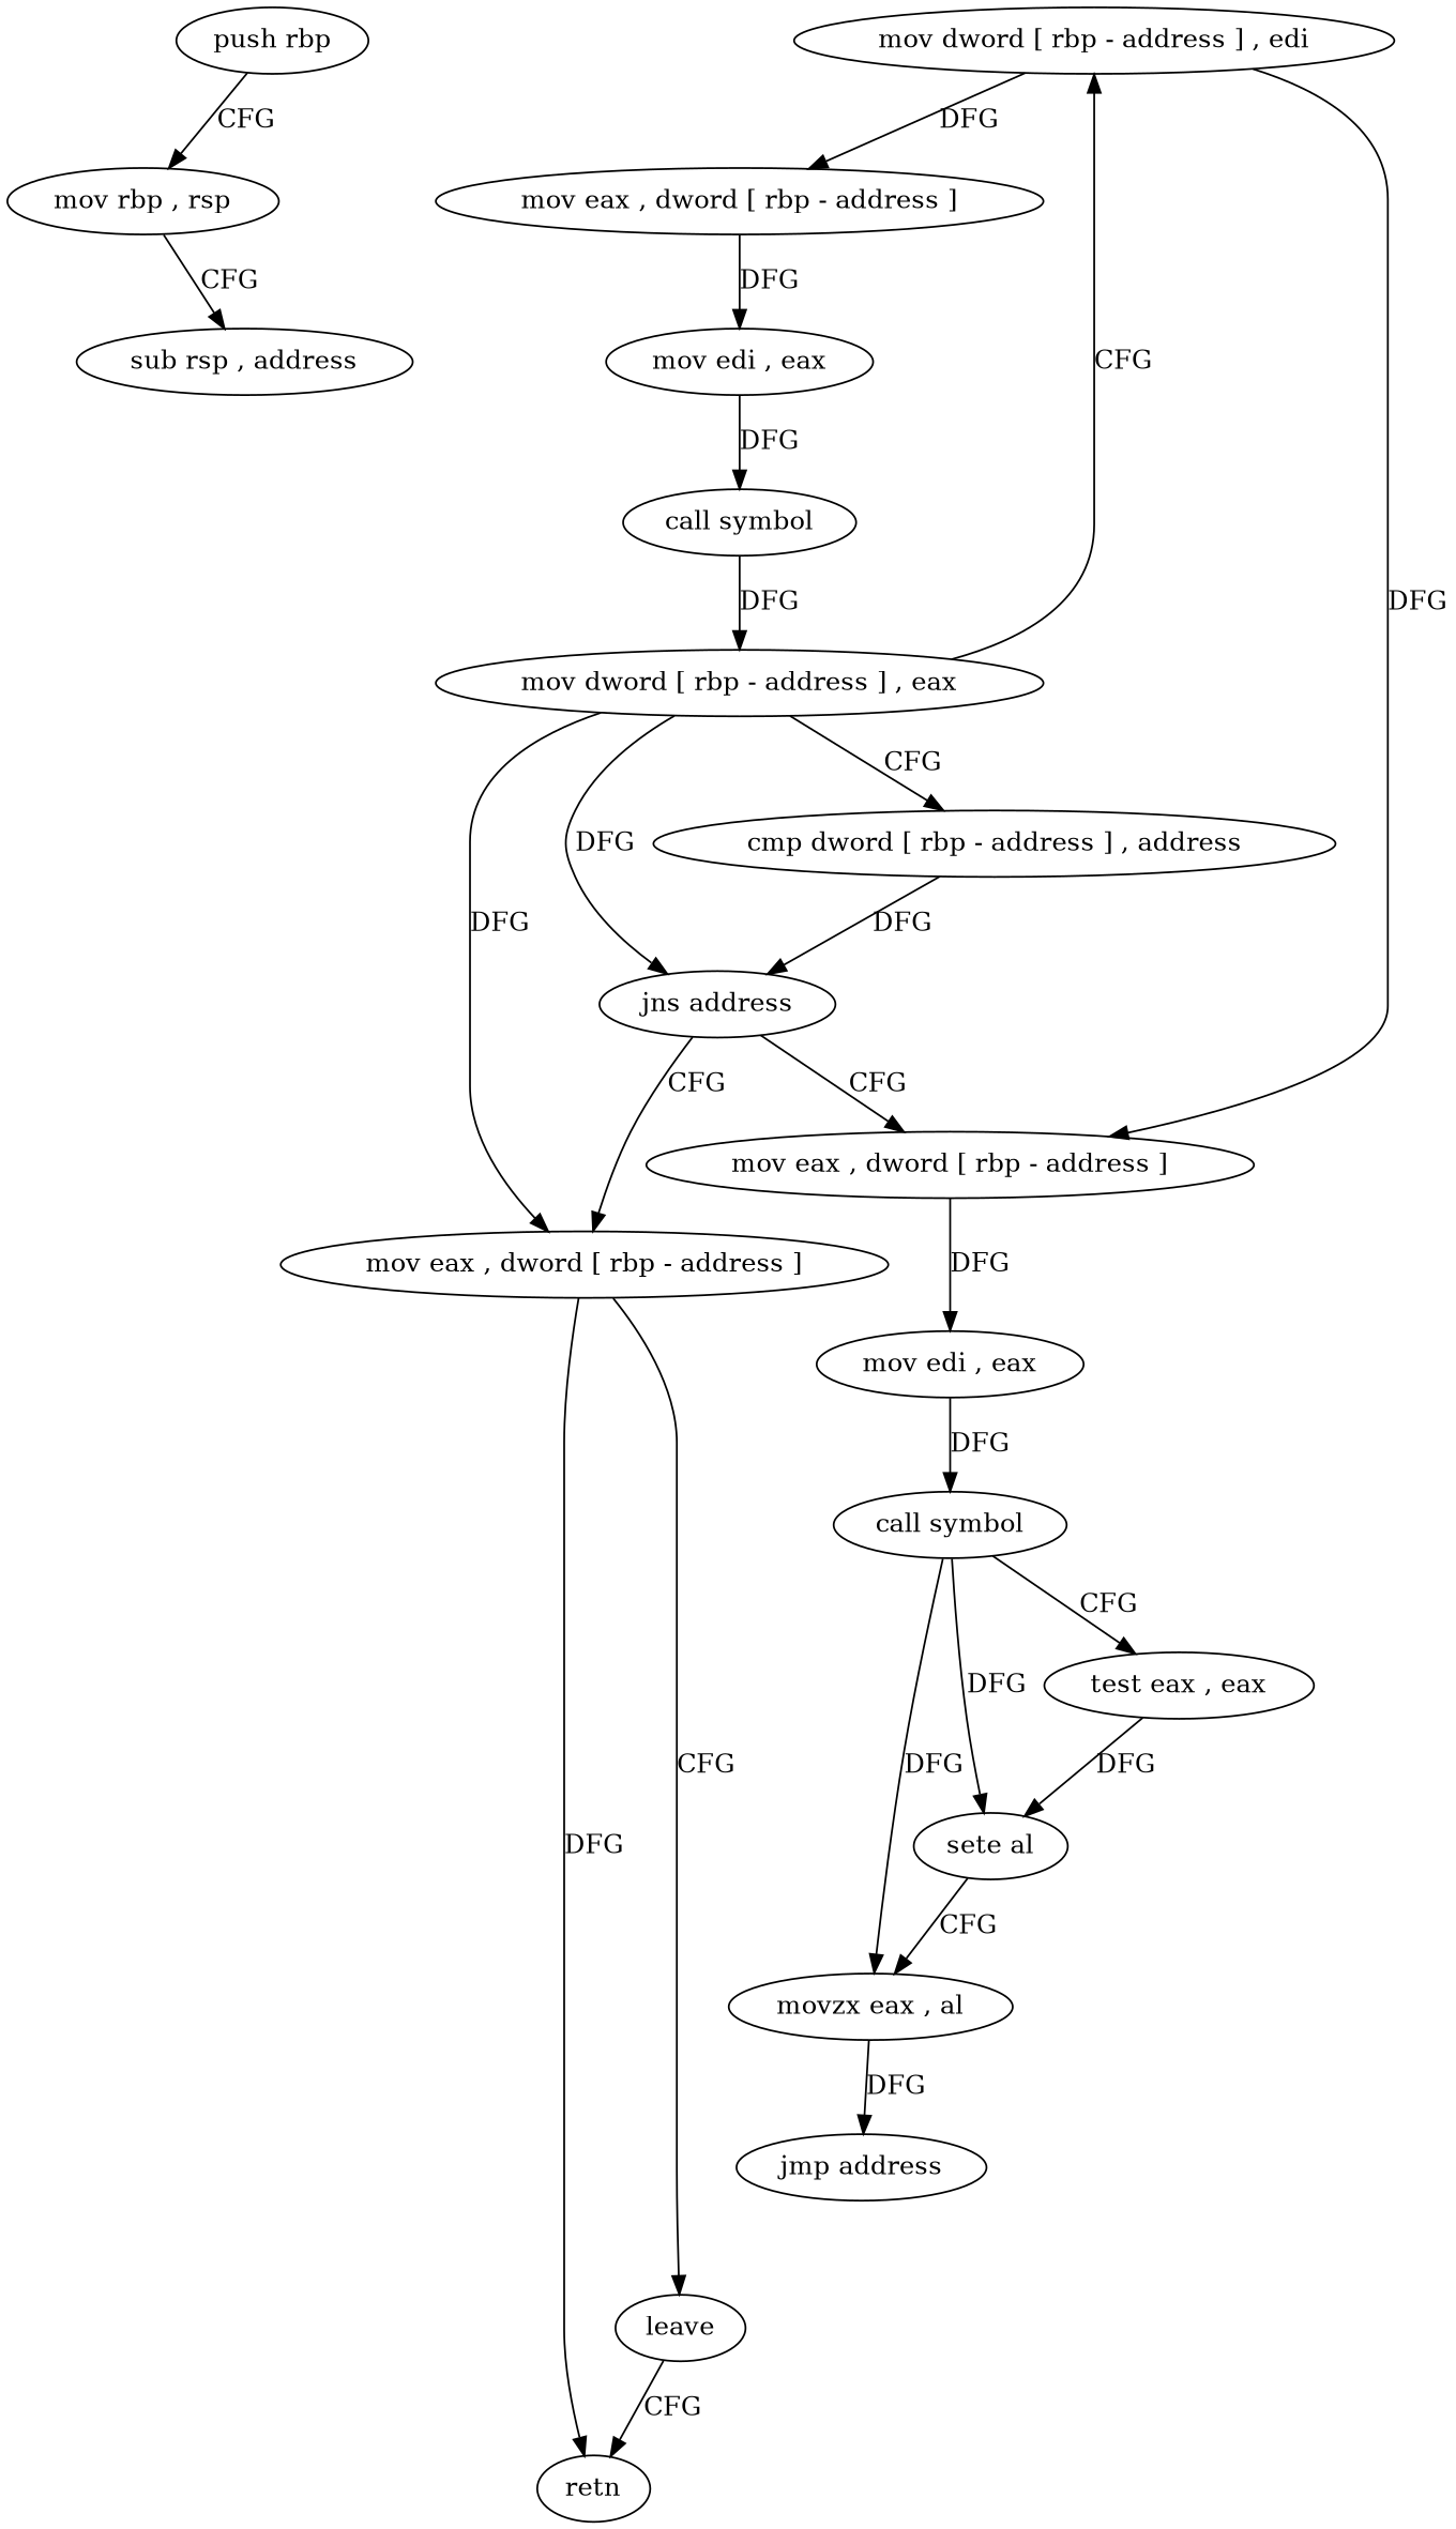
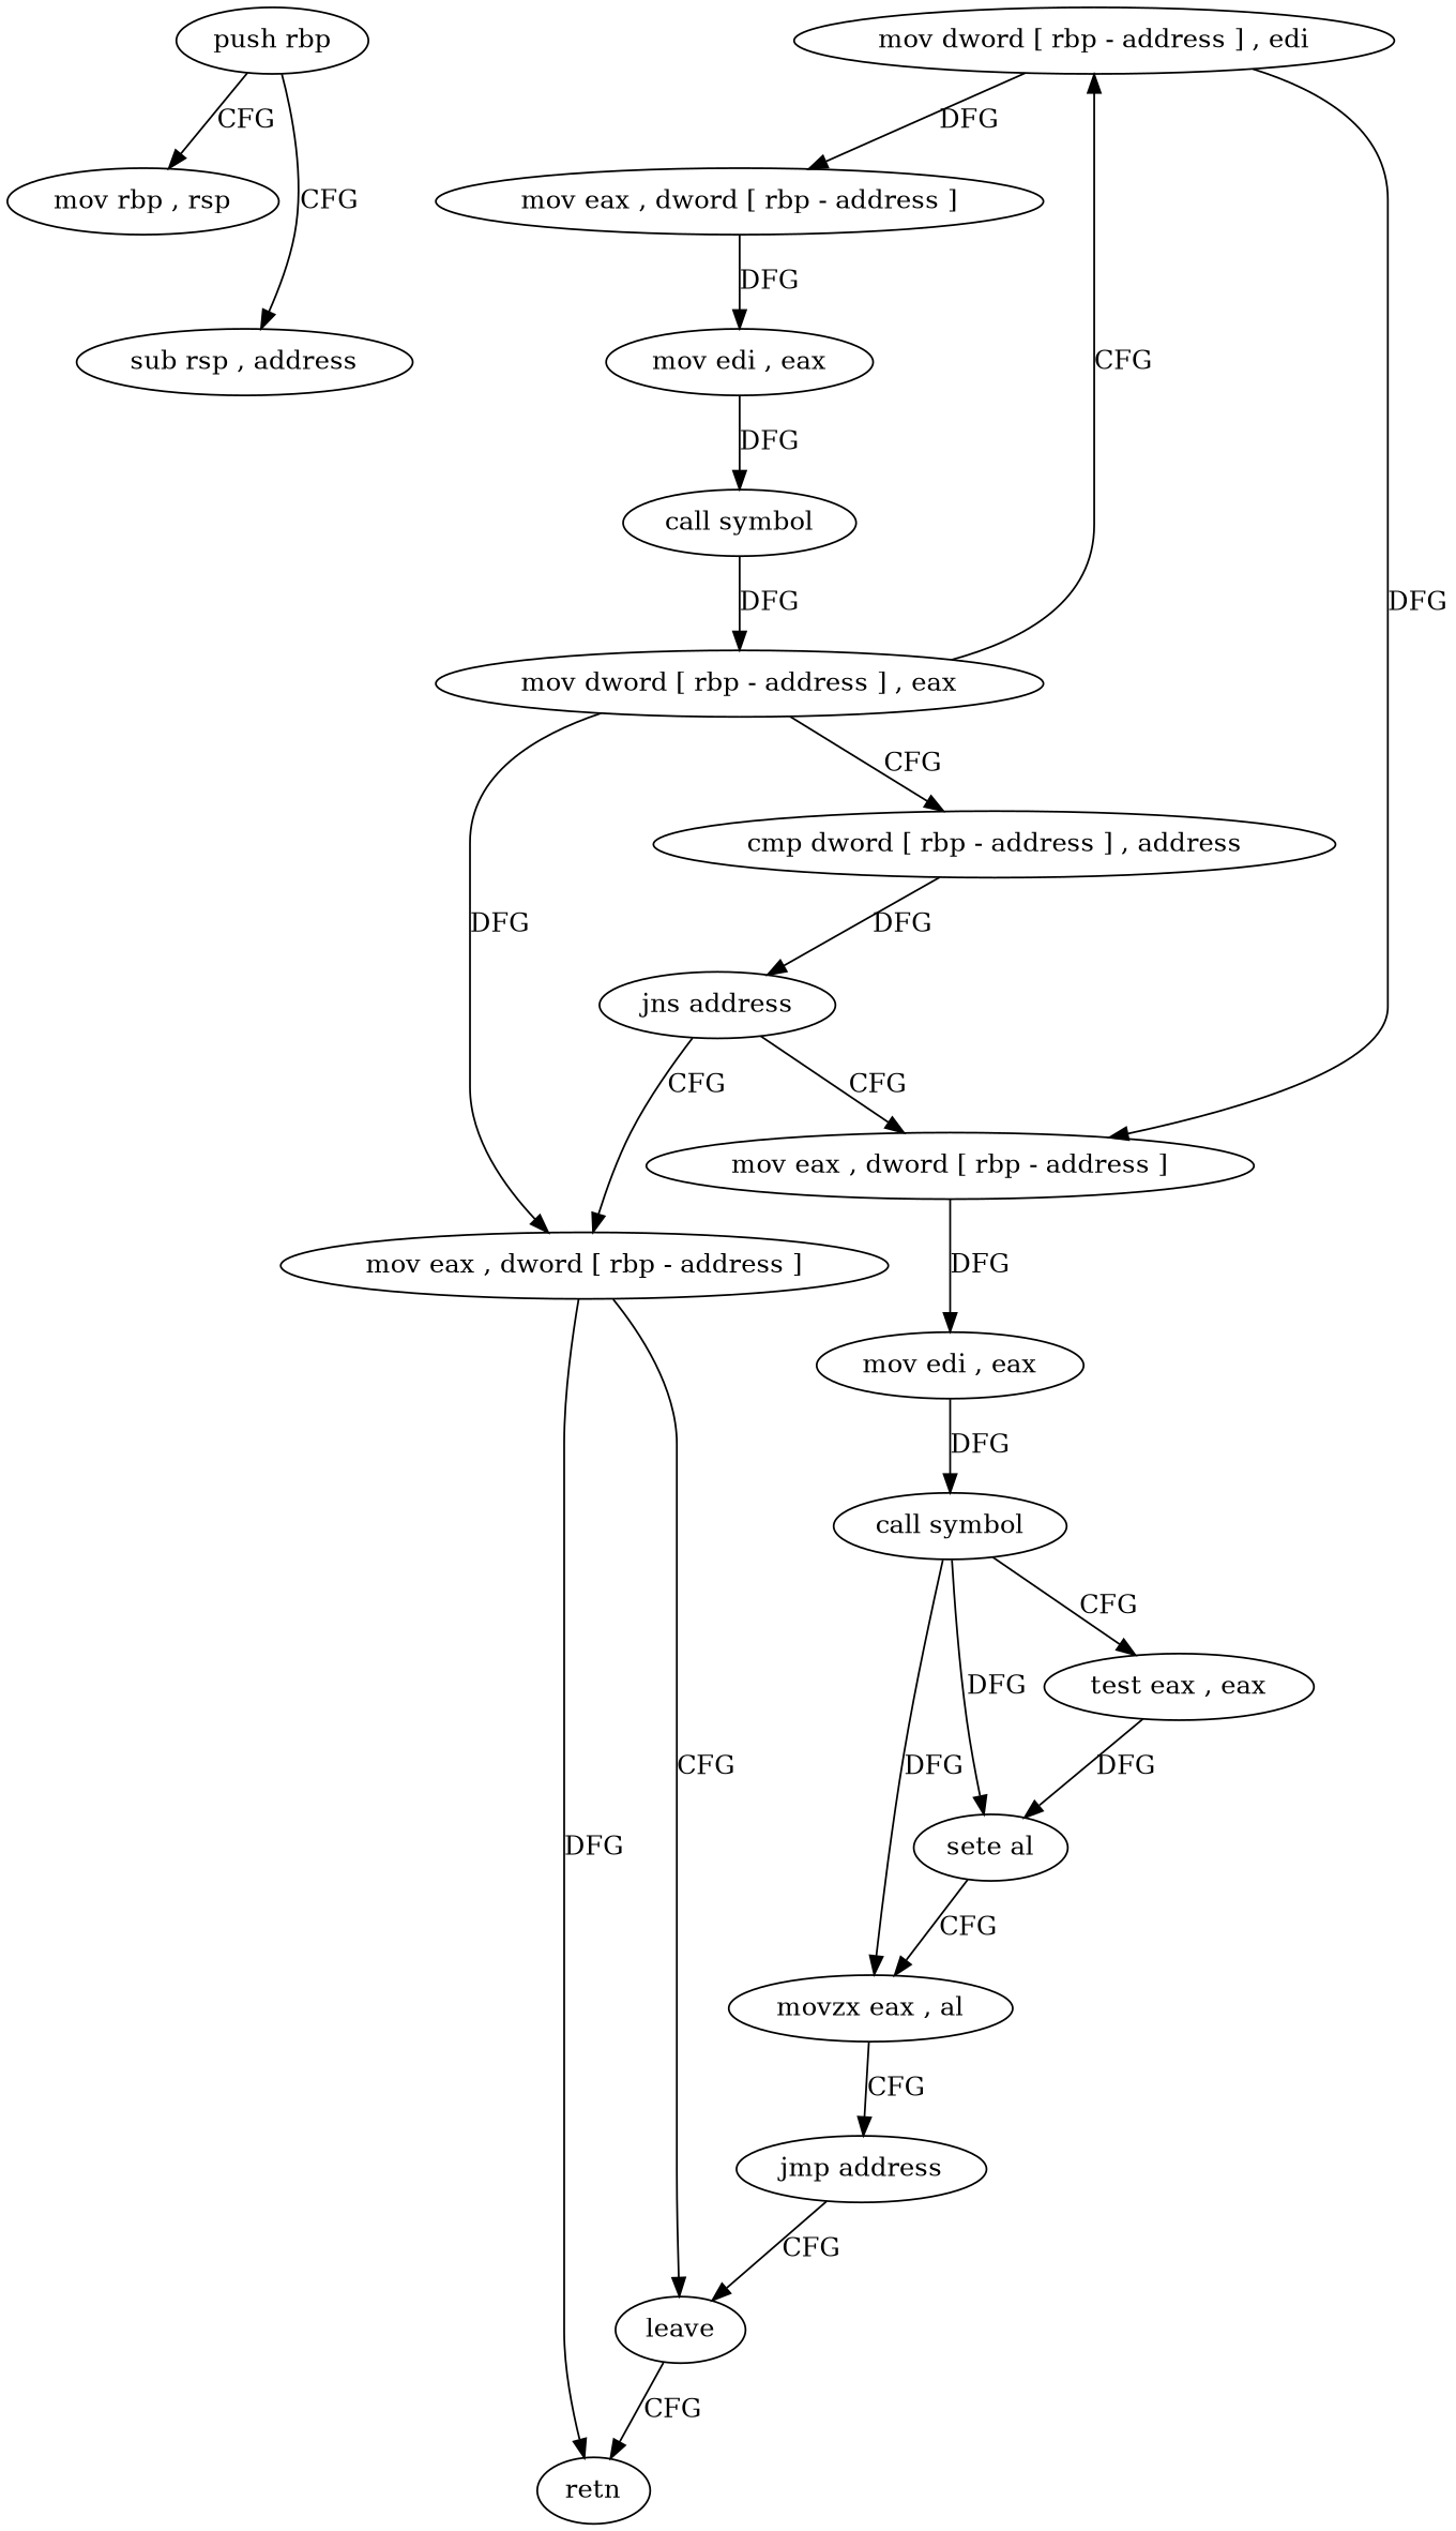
  digraph {
    n1 [label="push rbp"]
    n2 [label="mov rbp , rsp"]
    n3 [label="sub rsp , address"]
    n4 [label="mov dword [ rbp - address ] , edi"]
    n5 [label="mov eax , dword [ rbp - address ]"]
    n6 [label="mov eax , dword [ rbp - address ]"]
    n7 [label="mov edi , eax"]
    n8 [label="mov edi , eax"]
    n9 [label="call symbol"]
    n10 [label="mov dword [ rbp - address ] , eax"]
    n11 [label="cmp dword [ rbp - address ] , address"]
    n12 [label="jns address"]
    n13 [label="mov eax , dword [ rbp - address ]"]
    n14 [label=leave]
    n15 [label=retn]
    n16 [label="call symbol"]
    n17 [label="test eax , eax"]
    n18 [label="sete al"]
    n19 [label="movzx eax , al"]
    n20 [label="jmp address"]
    n1 -> n2 [label=CFG]
-   n2 -> n3 [label=CFG]
+   n1 -> n3 [label=CFG]
    n4 -> n5 [label=DFG]
    n4 -> n6 [label=DFG]
    n5 -> n7 [label=DFG]
    n6 -> n8 [label=DFG]
    n7 -> n9 [label=DFG]
    n8 -> n16 [label=DFG]
    n9 -> n10 [label=DFG]
    n10 -> n4 [label=CFG]
    n10 -> n11 [label=CFG]
-   n10 -> n12 [label=DFG]
    n10 -> n13 [label=DFG]
    n11 -> n12 [label=DFG]
    n12 -> n6 [label=CFG]
    n12 -> n13 [label=CFG]
    n13 -> n14 [label=CFG]
    n13 -> n15 [label=DFG]
    n14 -> n15 [label=CFG]
    n16 -> n17 [label=CFG]
    n16 -> n18 [label=DFG]
    n16 -> n19 [label=DFG]
    n17 -> n18 [label=DFG]
    n18 -> n19 [label=CFG]
-   n19 -> n20 [label=DFG]
+   n19 -> n20 [label=CFG]
+   n20 -> n14 [label=CFG]
  }
